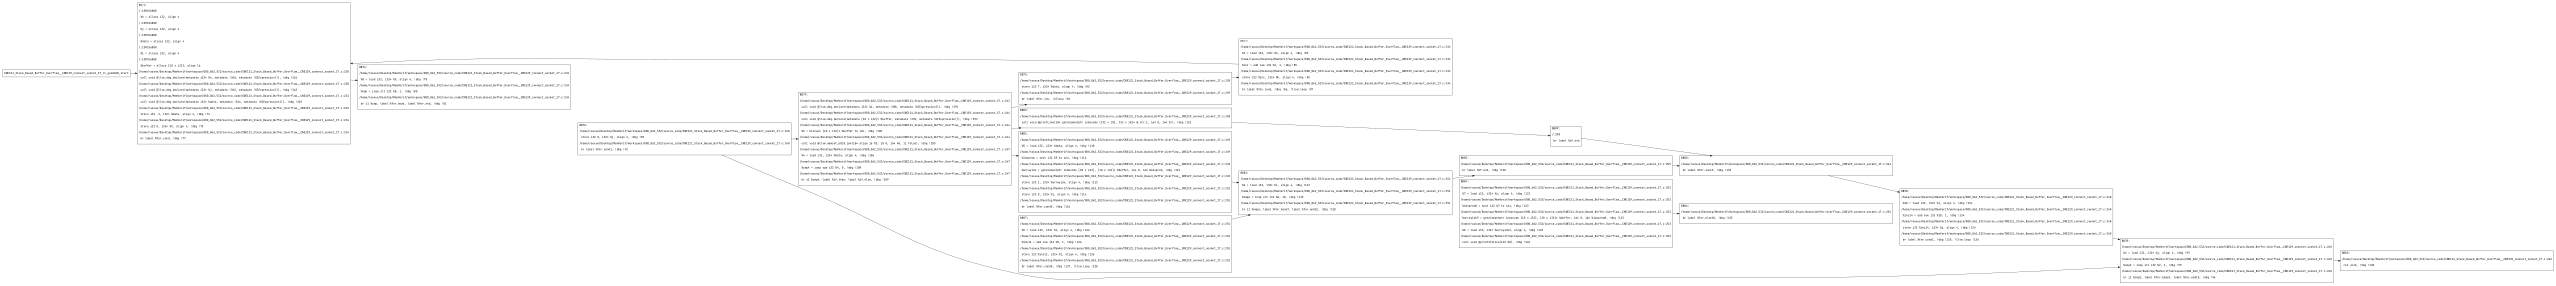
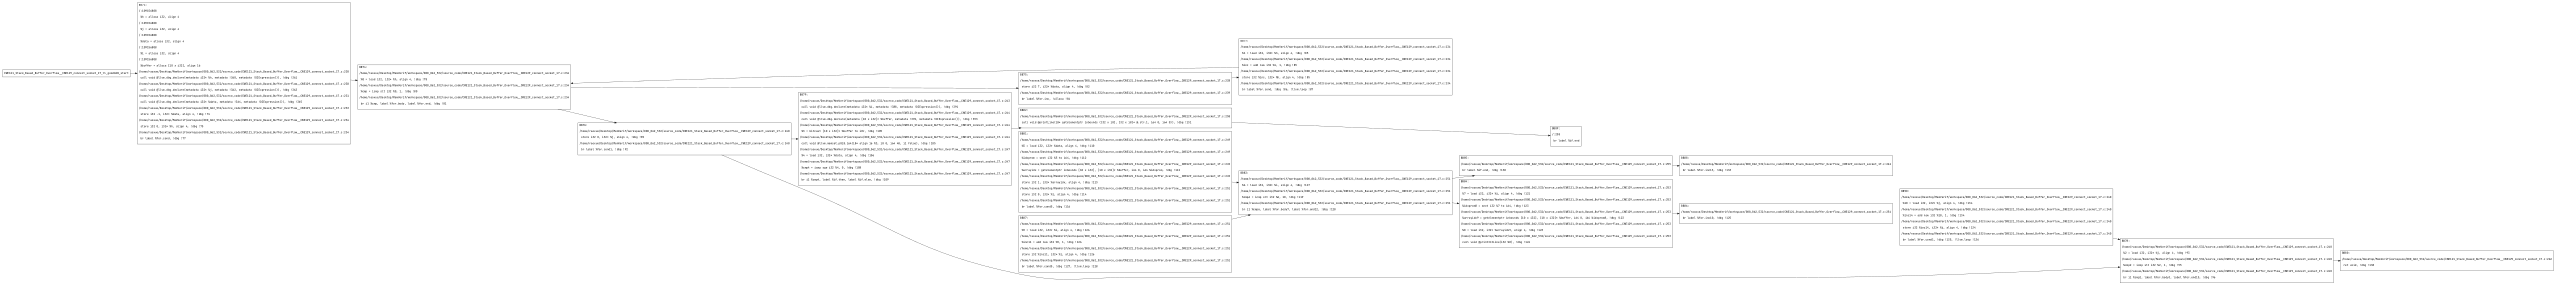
  digraph {
    fontname="JetBrains Mono"
    rankdir=LR
    node [fontname="JetBrains Mono" shape=record]
    edge [fontname="JetBrains Mono"]
    n1 [label="{CWE121_Stack_Based_Buffer_Overflow__CWE129_connect_socket_17_ll_goodG2B_start}"]
    n2 [label="{BB73:\l\l/:109156808\l\n  %h = alloca i32, align 4\l\n/:109156808\l\n  %j = alloca i32, align 4\l\n/:109156808\l\n  %data = alloca i32, align 4\l\n/:109156808\l\n  %i = alloca i32, align 4\l\n/:109156808\l\n  %buffer = alloca [10 x i32], align 16\l\n/home/raoxue/Desktop/MemVerif/workspace/000_062_532/source_code/CWE121_Stack_Based_Buffer_Overflow__CWE129_connect_socket_17.c:230\l\n  call void @llvm.dbg.declare(metadata i32* %h, metadata !360, metadata !DIExpression()), !dbg !361\l\n/home/raoxue/Desktop/MemVerif/workspace/000_062_532/source_code/CWE121_Stack_Based_Buffer_Overflow__CWE129_connect_socket_17.c:230\l\n  call void @llvm.dbg.declare(metadata i32* %j, metadata !362, metadata !DIExpression()), !dbg !363\l\n/home/raoxue/Desktop/MemVerif/workspace/000_062_532/source_code/CWE121_Stack_Based_Buffer_Overflow__CWE129_connect_socket_17.c:231\l\n  call void @llvm.dbg.declare(metadata i32* %data, metadata !364, metadata !DIExpression()), !dbg !365\l\n/home/raoxue/Desktop/MemVerif/workspace/000_062_532/source_code/CWE121_Stack_Based_Buffer_Overflow__CWE129_connect_socket_17.c:233\l\n  store i32 -1, i32* %data, align 4, !dbg !74\l\n/home/raoxue/Desktop/MemVerif/workspace/000_062_532/source_code/CWE121_Stack_Based_Buffer_Overflow__CWE129_connect_socket_17.c:234\l\n  store i32 0, i32* %h, align 4, !dbg !75\l\n/home/raoxue/Desktop/MemVerif/workspace/000_062_532/source_code/CWE121_Stack_Based_Buffer_Overflow__CWE129_connect_socket_17.c:234\l\n  br label %for.cond, !dbg !77\l\n}"]
    n3 [label="{BB74:\l\l/home/raoxue/Desktop/MemVerif/workspace/000_062_532/source_code/CWE121_Stack_Based_Buffer_Overflow__CWE129_connect_socket_17.c:234\l\n  %0 = load i32, i32* %h, align 4, !dbg !78\l\n/home/raoxue/Desktop/MemVerif/workspace/000_062_532/source_code/CWE121_Stack_Based_Buffer_Overflow__CWE129_connect_socket_17.c:234\l\n  %cmp = icmp slt i32 %0, 1, !dbg !80\l\n/home/raoxue/Desktop/MemVerif/workspace/000_062_532/source_code/CWE121_Stack_Based_Buffer_Overflow__CWE129_connect_socket_17.c:234\l\n  br i1 %cmp, label %for.body, label %for.end, !dbg !81\l\n}"]
    n4 [label="{BB75:\l\l/home/raoxue/Desktop/MemVerif/workspace/000_062_532/source_code/CWE121_Stack_Based_Buffer_Overflow__CWE129_connect_socket_17.c:238\l\n  store i32 7, i32* %data, align 4, !dbg !82\l\n/home/raoxue/Desktop/MemVerif/workspace/000_062_532/source_code/CWE121_Stack_Based_Buffer_Overflow__CWE129_connect_socket_17.c:239\l\n  br label %for.inc, !alloca !84\l\n}"]
    n5 [label="{BB76:\l\l/home/raoxue/Desktop/MemVerif/workspace/000_062_532/source_code/CWE121_Stack_Based_Buffer_Overflow__CWE129_connect_socket_17.c:240\l\n  store i32 0, i32* %j, align 4, !dbg !90\l\n/home/raoxue/Desktop/MemVerif/workspace/000_062_532/source_code/CWE121_Stack_Based_Buffer_Overflow__CWE129_connect_socket_17.c:240\l\n  br label %for.cond1, !dbg !92\l\n}"]
    n6 [label="{BB77:\l\l/home/raoxue/Desktop/MemVerif/workspace/000_062_532/source_code/CWE121_Stack_Based_Buffer_Overflow__CWE129_connect_socket_17.c:234\l\n  %1 = load i32, i32* %h, align 4, !dbg !85\l\n/home/raoxue/Desktop/MemVerif/workspace/000_062_532/source_code/CWE121_Stack_Based_Buffer_Overflow__CWE129_connect_socket_17.c:234\l\n  %inc = add nsw i32 %1, 1, !dbg !85\l\n/home/raoxue/Desktop/MemVerif/workspace/000_062_532/source_code/CWE121_Stack_Based_Buffer_Overflow__CWE129_connect_socket_17.c:234\l\n  store i32 %inc, i32* %h, align 4, !dbg !85\l\n/home/raoxue/Desktop/MemVerif/workspace/000_062_532/source_code/CWE121_Stack_Based_Buffer_Overflow__CWE129_connect_socket_17.c:234\l\n  br label %for.cond, !dbg !86, !llvm.loop !87\l\n}"]
    n7 [label="{BB78:\l\l/home/raoxue/Desktop/MemVerif/workspace/000_062_532/source_code/CWE121_Stack_Based_Buffer_Overflow__CWE129_connect_socket_17.c:240\l\n  %2 = load i32, i32* %j, align 4, !dbg !93\l\n/home/raoxue/Desktop/MemVerif/workspace/000_062_532/source_code/CWE121_Stack_Based_Buffer_Overflow__CWE129_connect_socket_17.c:240\l\n  %cmp2 = icmp slt i32 %2, 1, !dbg !95\l\n/home/raoxue/Desktop/MemVerif/workspace/000_062_532/source_code/CWE121_Stack_Based_Buffer_Overflow__CWE129_connect_socket_17.c:240\l\n  br i1 %cmp2, label %for.body3, label %for.end15, !dbg !96\l\n}"]
    n8 [label="{BB79:\l\l/home/raoxue/Desktop/MemVerif/workspace/000_062_532/source_code/CWE121_Stack_Based_Buffer_Overflow__CWE129_connect_socket_17.c:243\l\n  call void @llvm.dbg.declare(metadata i32* %i, metadata !388, metadata !DIExpression()), !dbg !391\l\n/home/raoxue/Desktop/MemVerif/workspace/000_062_532/source_code/CWE121_Stack_Based_Buffer_Overflow__CWE129_connect_socket_17.c:244\l\n  call void @llvm.dbg.declare(metadata [10 x i32]* %buffer, metadata !392, metadata !DIExpression()), !dbg !393\l\n/home/raoxue/Desktop/MemVerif/workspace/000_062_532/source_code/CWE121_Stack_Based_Buffer_Overflow__CWE129_connect_socket_17.c:244\l\n  %3 = bitcast [10 x i32]* %buffer to i8*, !dbg !105\l\n/home/raoxue/Desktop/MemVerif/workspace/000_062_532/source_code/CWE121_Stack_Based_Buffer_Overflow__CWE129_connect_socket_17.c:244\l\n  call void @llvm.memset.p0i8.i64(i8* align 16 %3, i8 0, i64 40, i1 false), !dbg !105\l\n/home/raoxue/Desktop/MemVerif/workspace/000_062_532/source_code/CWE121_Stack_Based_Buffer_Overflow__CWE129_connect_socket_17.c:247\l\n  %4 = load i32, i32* %data, align 4, !dbg !106\l\n/home/raoxue/Desktop/MemVerif/workspace/000_062_532/source_code/CWE121_Stack_Based_Buffer_Overflow__CWE129_connect_socket_17.c:247\l\n  %cmp4 = icmp sge i32 %4, 0, !dbg !108\l\n/home/raoxue/Desktop/MemVerif/workspace/000_062_532/source_code/CWE121_Stack_Based_Buffer_Overflow__CWE129_connect_socket_17.c:247\l\n  br i1 %cmp4, label %if.then, label %if.else, !dbg !109\l\n}"]
    n9 [label="{BB80:\l\l/home/raoxue/Desktop/MemVerif/workspace/000_062_532/source_code/CWE121_Stack_Based_Buffer_Overflow__CWE129_connect_socket_17.c:262\l\n  ret void, !dbg !138\l\n}"]
    n10 [label="{BB81:\l\l/home/raoxue/Desktop/MemVerif/workspace/000_062_532/source_code/CWE121_Stack_Based_Buffer_Overflow__CWE129_connect_socket_17.c:249\l\n  %5 = load i32, i32* %data, align 4, !dbg !110\l\n/home/raoxue/Desktop/MemVerif/workspace/000_062_532/source_code/CWE121_Stack_Based_Buffer_Overflow__CWE129_connect_socket_17.c:249\l\n  %idxprom = sext i32 %5 to i64, !dbg !112\l\n/home/raoxue/Desktop/MemVerif/workspace/000_062_532/source_code/CWE121_Stack_Based_Buffer_Overflow__CWE129_connect_socket_17.c:249\l\n  %arrayidx = getelementptr inbounds [10 x i32], [10 x i32]* %buffer, i64 0, i64 %idxprom, !dbg !112\l\n/home/raoxue/Desktop/MemVerif/workspace/000_062_532/source_code/CWE121_Stack_Based_Buffer_Overflow__CWE129_connect_socket_17.c:249\l\n  store i32 1, i32* %arrayidx, align 4, !dbg !113\l\n/home/raoxue/Desktop/MemVerif/workspace/000_062_532/source_code/CWE121_Stack_Based_Buffer_Overflow__CWE129_connect_socket_17.c:251\l\n  store i32 0, i32* %i, align 4, !dbg !114\l\n/home/raoxue/Desktop/MemVerif/workspace/000_062_532/source_code/CWE121_Stack_Based_Buffer_Overflow__CWE129_connect_socket_17.c:251\l\n  br label %for.cond5, !dbg !116\l\n}"]
    n11 [label="{BB82:\l\l/home/raoxue/Desktop/MemVerif/workspace/000_062_532/source_code/CWE121_Stack_Based_Buffer_Overflow__CWE129_connect_socket_17.c:258\l\n  call void @printLine(i8* getelementptr inbounds ([32 x i8], [32 x i8]* @.str.1, i64 0, i64 0)), !dbg !131\l\n}"]
    n12 [label="{BB83:\l\l/home/raoxue/Desktop/MemVerif/workspace/000_062_532/source_code/CWE121_Stack_Based_Buffer_Overflow__CWE129_connect_socket_17.c:251\l\n  %6 = load i32, i32* %i, align 4, !dbg !117\l\n/home/raoxue/Desktop/MemVerif/workspace/000_062_532/source_code/CWE121_Stack_Based_Buffer_Overflow__CWE129_connect_socket_17.c:251\l\n  %cmp6 = icmp slt i32 %6, 10, !dbg !119\l\n/home/raoxue/Desktop/MemVerif/workspace/000_062_532/source_code/CWE121_Stack_Based_Buffer_Overflow__CWE129_connect_socket_17.c:251\l\n  br i1 %cmp6, label %for.body7, label %for.end12, !dbg !120\l\n}"]
    n13 [label="{BB89:\l\l/:258\l\n  br label %if.end\l\n}"]
    n14 [label="{BB84:\l\l/home/raoxue/Desktop/MemVerif/workspace/000_062_532/source_code/CWE121_Stack_Based_Buffer_Overflow__CWE129_connect_socket_17.c:253\l\n  %7 = load i32, i32* %i, align 4, !dbg !121\l\n/home/raoxue/Desktop/MemVerif/workspace/000_062_532/source_code/CWE121_Stack_Based_Buffer_Overflow__CWE129_connect_socket_17.c:253\l\n  %idxprom8 = sext i32 %7 to i64, !dbg !123\l\n/home/raoxue/Desktop/MemVerif/workspace/000_062_532/source_code/CWE121_Stack_Based_Buffer_Overflow__CWE129_connect_socket_17.c:253\l\n  %arrayidx9 = getelementptr inbounds [10 x i32], [10 x i32]* %buffer, i64 0, i64 %idxprom8, !dbg !123\l\n/home/raoxue/Desktop/MemVerif/workspace/000_062_532/source_code/CWE121_Stack_Based_Buffer_Overflow__CWE129_connect_socket_17.c:253\l\n  %8 = load i32, i32* %arrayidx9, align 4, !dbg !123\l\n/home/raoxue/Desktop/MemVerif/workspace/000_062_532/source_code/CWE121_Stack_Based_Buffer_Overflow__CWE129_connect_socket_17.c:253\l\n  call void @printIntLine(i32 %8), !dbg !124\l\n}"]
    n15 [label="{BB85:\l\l/home/raoxue/Desktop/MemVerif/workspace/000_062_532/source_code/CWE121_Stack_Based_Buffer_Overflow__CWE129_connect_socket_17.c:255\l\n  br label %if.end, !dbg !130\l\n}"]
    n16 [label="{BB88:\l\l/home/raoxue/Desktop/MemVerif/workspace/000_062_532/source_code/CWE121_Stack_Based_Buffer_Overflow__CWE129_connect_socket_17.c:261\l\n  br label %for.inc13, !dbg !133\l\n}"]
-   n17 [label="{BB86:\l\l/home/raoxue/Desktop/MemVerif/workspace/000_062_532/source_code/CWE121_Stack_Based_Buffer_Overflow__CWE129_connect_socket_17.c:254\l\n  br label %for.else10, !dbg !125\l\n}"]
+   n17 [label="{BB86:\l\l/home/raoxue/Desktop/MemVerif/workspace/000_062_532/source_code/CWE121_Stack_Based_Buffer_Overflow__CWE129_connect_socket_17.c:254\l\n  br label %for.inc10, !dbg !125\l\n}"]
    n18 [label="{BB90:\l\l/home/raoxue/Desktop/MemVerif/workspace/000_062_532/source_code/CWE121_Stack_Based_Buffer_Overflow__CWE129_connect_socket_17.c:240\l\n  %10 = load i32, i32* %j, align 4, !dbg !134\l\n/home/raoxue/Desktop/MemVerif/workspace/000_062_532/source_code/CWE121_Stack_Based_Buffer_Overflow__CWE129_connect_socket_17.c:240\l\n  %inc14 = add nsw i32 %10, 1, !dbg !134\l\n/home/raoxue/Desktop/MemVerif/workspace/000_062_532/source_code/CWE121_Stack_Based_Buffer_Overflow__CWE129_connect_socket_17.c:240\l\n  store i32 %inc14, i32* %j, align 4, !dbg !134\l\n/home/raoxue/Desktop/MemVerif/workspace/000_062_532/source_code/CWE121_Stack_Based_Buffer_Overflow__CWE129_connect_socket_17.c:240\l\n  br label %for.cond1, !dbg !135, !llvm.loop !136\l\n}"]
    n19 [label="{BB87:\l\l/home/raoxue/Desktop/MemVerif/workspace/000_062_532/source_code/CWE121_Stack_Based_Buffer_Overflow__CWE129_connect_socket_17.c:251\l\n  %9 = load i32, i32* %i, align 4, !dbg !126\l\n/home/raoxue/Desktop/MemVerif/workspace/000_062_532/source_code/CWE121_Stack_Based_Buffer_Overflow__CWE129_connect_socket_17.c:251\l\n  %inc11 = add nsw i32 %9, 1, !dbg !126\l\n/home/raoxue/Desktop/MemVerif/workspace/000_062_532/source_code/CWE121_Stack_Based_Buffer_Overflow__CWE129_connect_socket_17.c:251\l\n  store i32 %inc11, i32* %i, align 4, !dbg !126\l\n/home/raoxue/Desktop/MemVerif/workspace/000_062_532/source_code/CWE121_Stack_Based_Buffer_Overflow__CWE129_connect_socket_17.c:251\l\n  br label %for.cond5, !dbg !127, !llvm.loop !128\l\n}"]
    n1 -> n2
    n2 -> n3
-   n8 -> n4
+   n3 -> n4
+   n3 -> n5
    n4 -> n6
    n5 -> n7
    n5 -> n8
-   n6 -> n2
+   n6 -> n3
    n7 -> n9
-   n8 -> n10
    n8 -> n11
    n10 -> n12
    n11 -> n13
+   n12 -> n14
    n12 -> n15
-   n13 -> n16
    n14 -> n17
    n15 -> n16
-   n16 -> n18
    n18 -> n7
    n19 -> n12
  }
